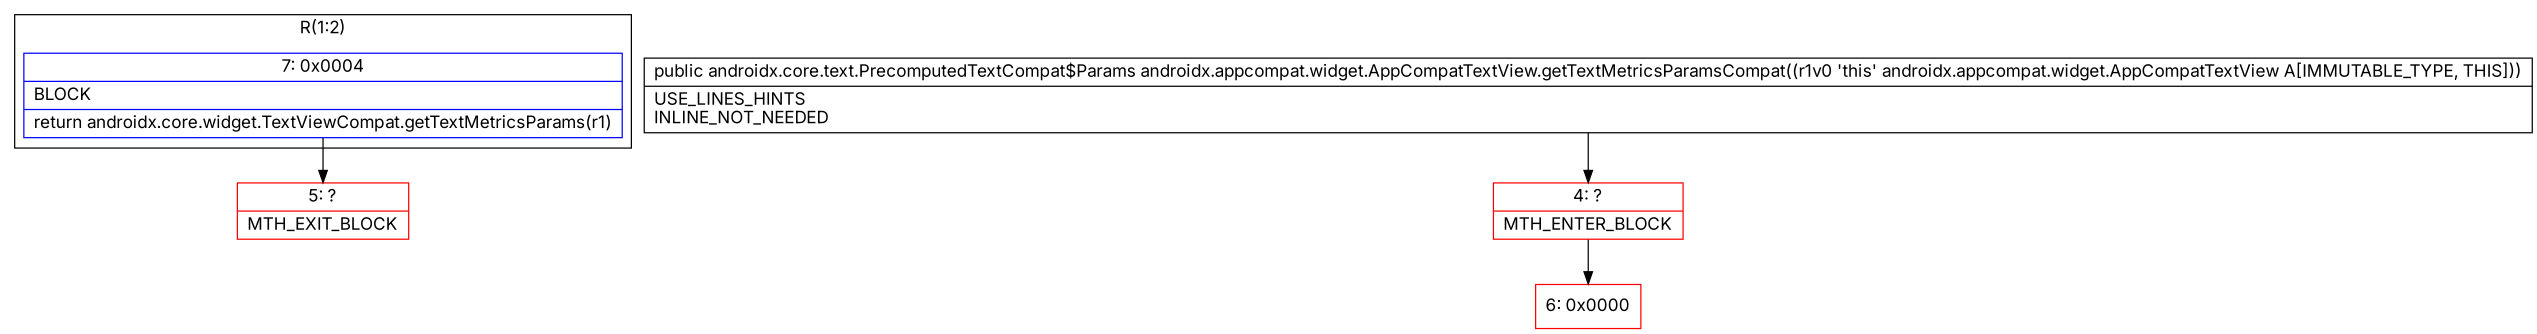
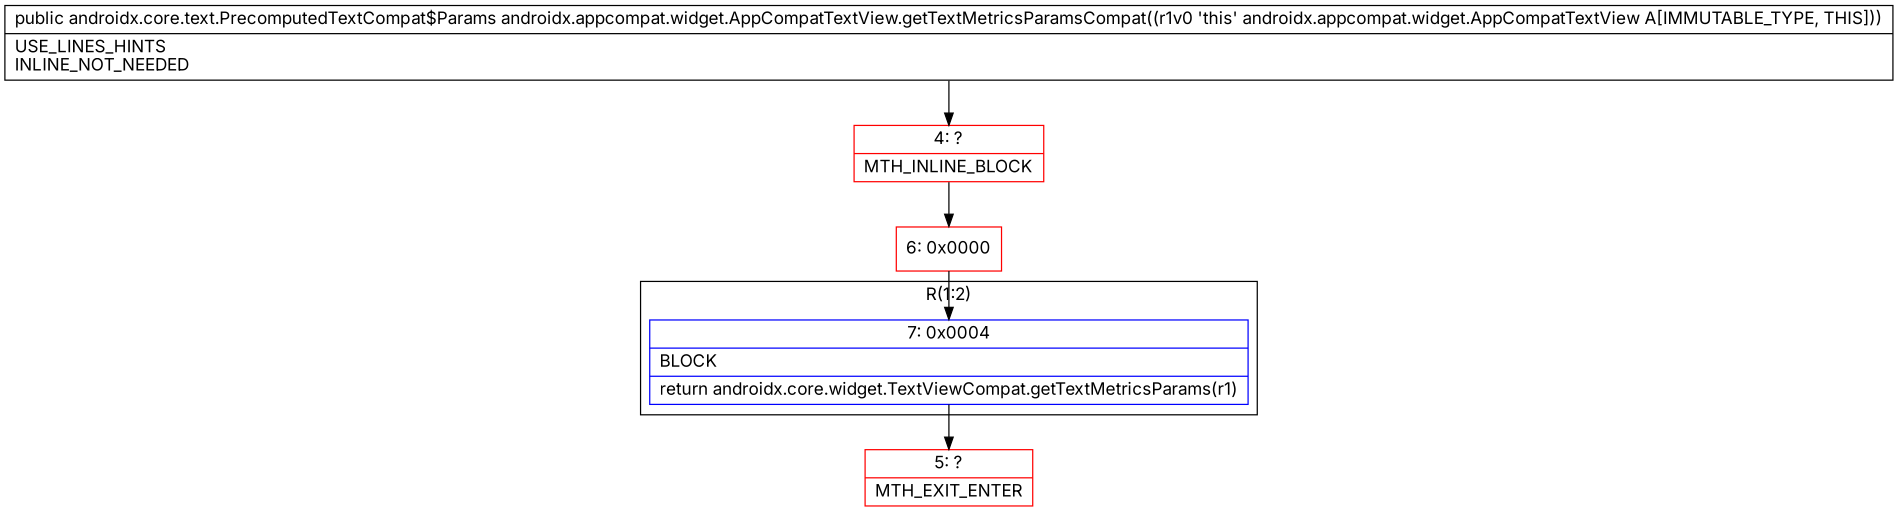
  digraph {
    fontname=Inter
    node [color=red fontname=Inter shape=record]
    edge [fontname=Inter]
    n1 [color=blue label="{7\:\ 0x0004|BLOCK\l|return androidx.core.widget.TextViewCompat.getTextMetricsParams(r1)\l}"]
-   n2 [label="{5\:\ ?|MTH_EXIT_BLOCK\l}"]
-   n3 [label="{4\:\ ?|MTH_ENTER_BLOCK\l}"]
+   n2 [label="{5\:\ ?|MTH_EXIT_ENTER\l}"]
+   n3 [label="{4\:\ ?|MTH_INLINE_BLOCK\l}"]
    n4 [label="{6\:\ 0x0000}"]
    n5 [label="{public androidx.core.text.PrecomputedTextCompat$Params androidx.appcompat.widget.AppCompatTextView.getTextMetricsParamsCompat((r1v0 'this' androidx.appcompat.widget.AppCompatTextView A[IMMUTABLE_TYPE, THIS]))  | USE_LINES_HINTS\lINLINE_NOT_NEEDED\l}" color=""]
    subgraph cluster_1 {
      label="R(1:2)"
      n1
    }
    n1 -> n2
    n3 -> n4
+   n4 -> n1
    n5 -> n3
  }
